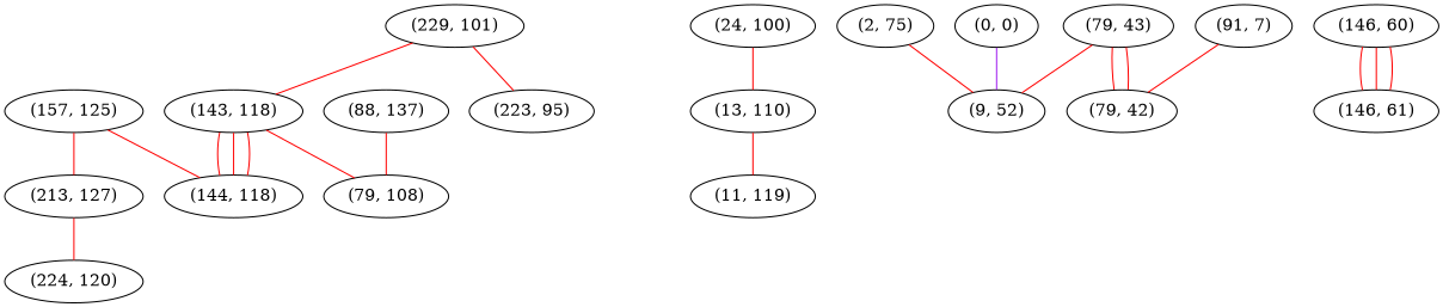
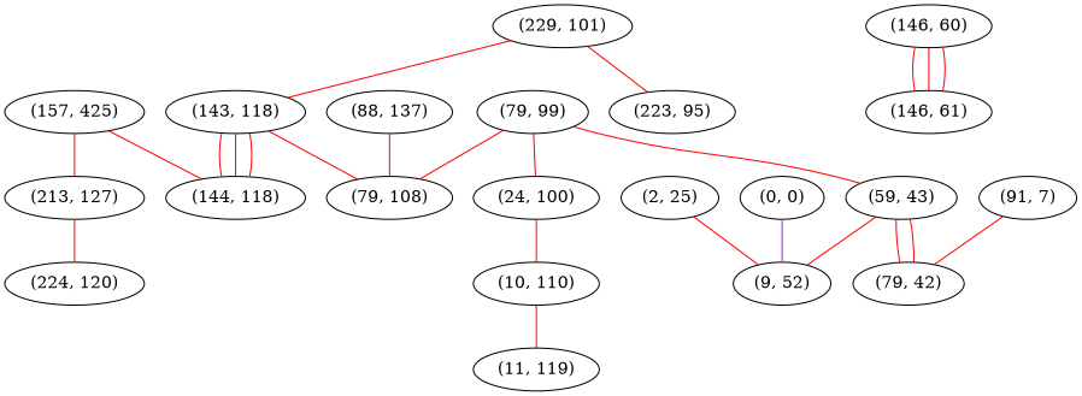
  graph {
    edge [color=red weight=1]
-   "(157, 125)"
+   "(157, 125)" [label="(157, 425)"]
    "(213, 127)"
    "(144, 118)"
    "(224, 120)"
+   "(79, 99)"
    "(24, 100)"
-   "(79, 43)"
+   "(79, 43)" [label="(59, 43)"]
    n8 [label="(79, 108)"]
-   "(13, 110)"
+   "(13, 110)" [label="(10, 110)"]
    "(9, 52)"
    "(79, 42)"
-   "(2, 75)"
+   "(2, 75)" [label="(2, 25)"]
    "(11, 119)"
    "(91, 7)"
    "(146, 60)"
    "(146, 61)"
    "(0, 0)"
    "(88, 137)"
    "(143, 118)"
    "(229, 101)"
    "(223, 95)"
    "(157, 125)" -- "(213, 127)"
    "(157, 125)" -- "(144, 118)"
    "(213, 127)" -- "(224, 120)"
+   "(79, 99)" -- "(24, 100)"
+   "(79, 99)" -- "(79, 43)"
+   "(79, 99)" -- n8
    "(24, 100)" -- "(13, 110)"
    "(79, 43)" -- "(9, 52)"
    "(79, 43)" -- "(79, 42)"
    "(79, 43)" -- "(79, 42)"
    "(13, 110)" -- "(11, 119)"
    "(2, 75)" -- "(9, 52)"
    "(91, 7)" -- "(79, 42)"
    "(146, 60)" -- "(146, 61)"
    "(146, 60)" -- "(146, 61)"
    "(146, 60)" -- "(146, 61)"
    "(0, 0)" -- "(9, 52)" [color=purple weight=4]
    "(88, 137)" -- n8
    "(143, 118)" -- "(144, 118)"
    "(143, 118)" -- "(144, 118)"
    "(143, 118)" -- "(144, 118)"
    "(143, 118)" -- n8
    "(229, 101)" -- "(143, 118)"
    "(229, 101)" -- "(223, 95)"
  }
